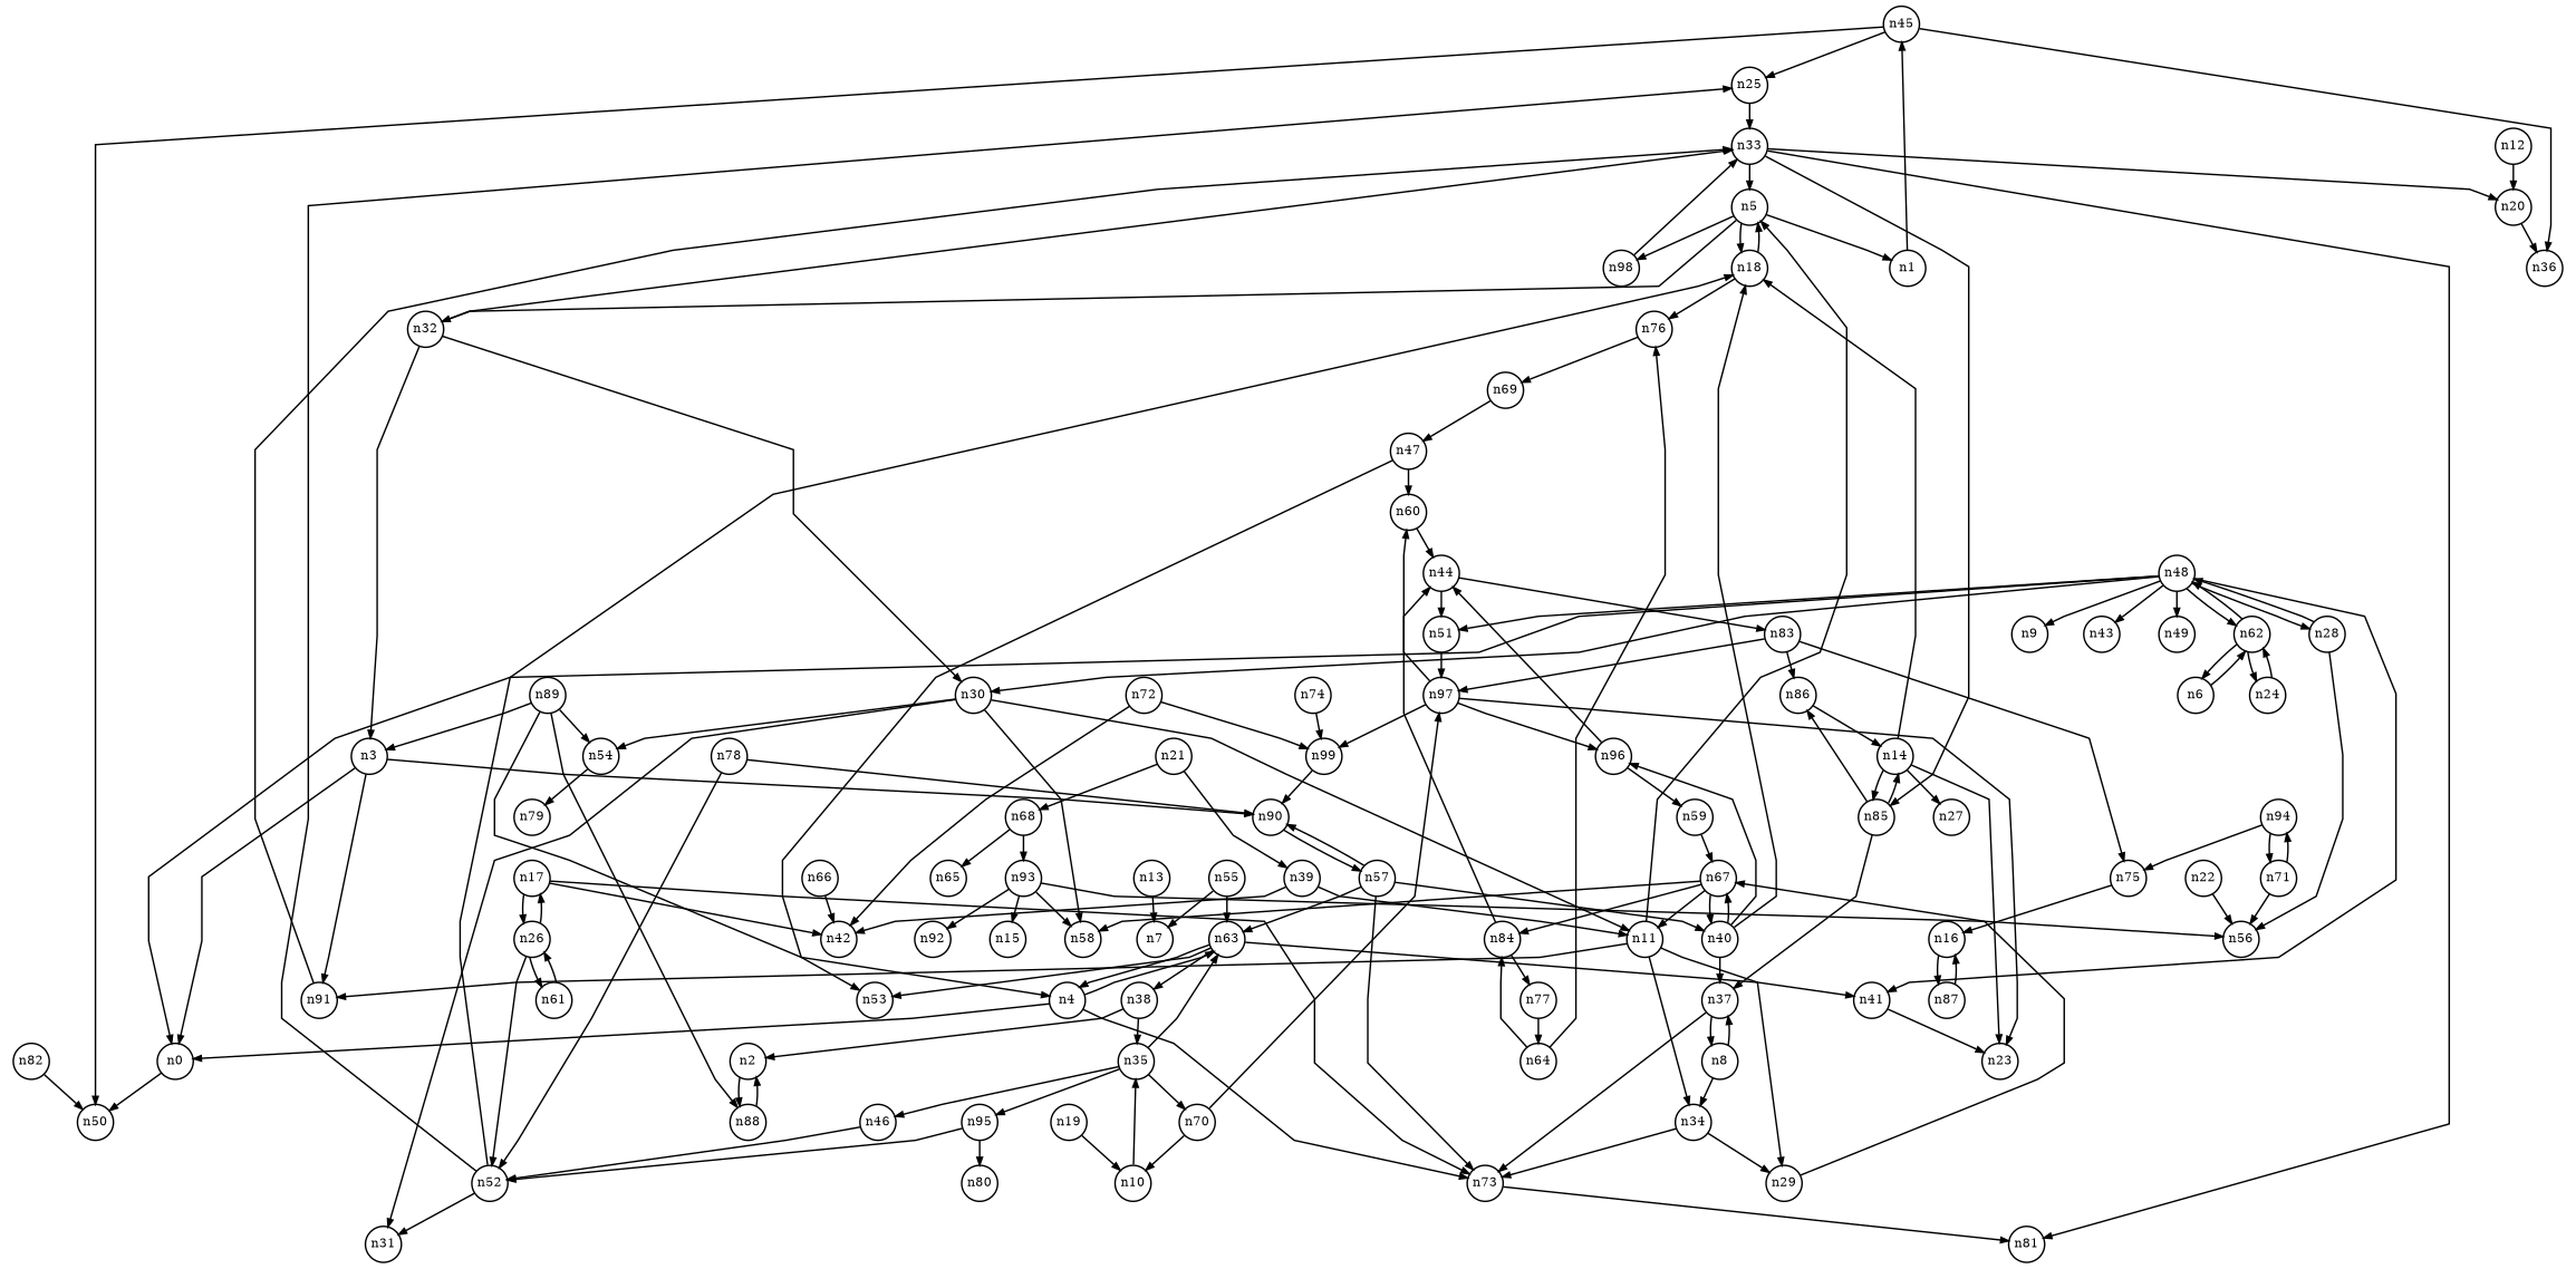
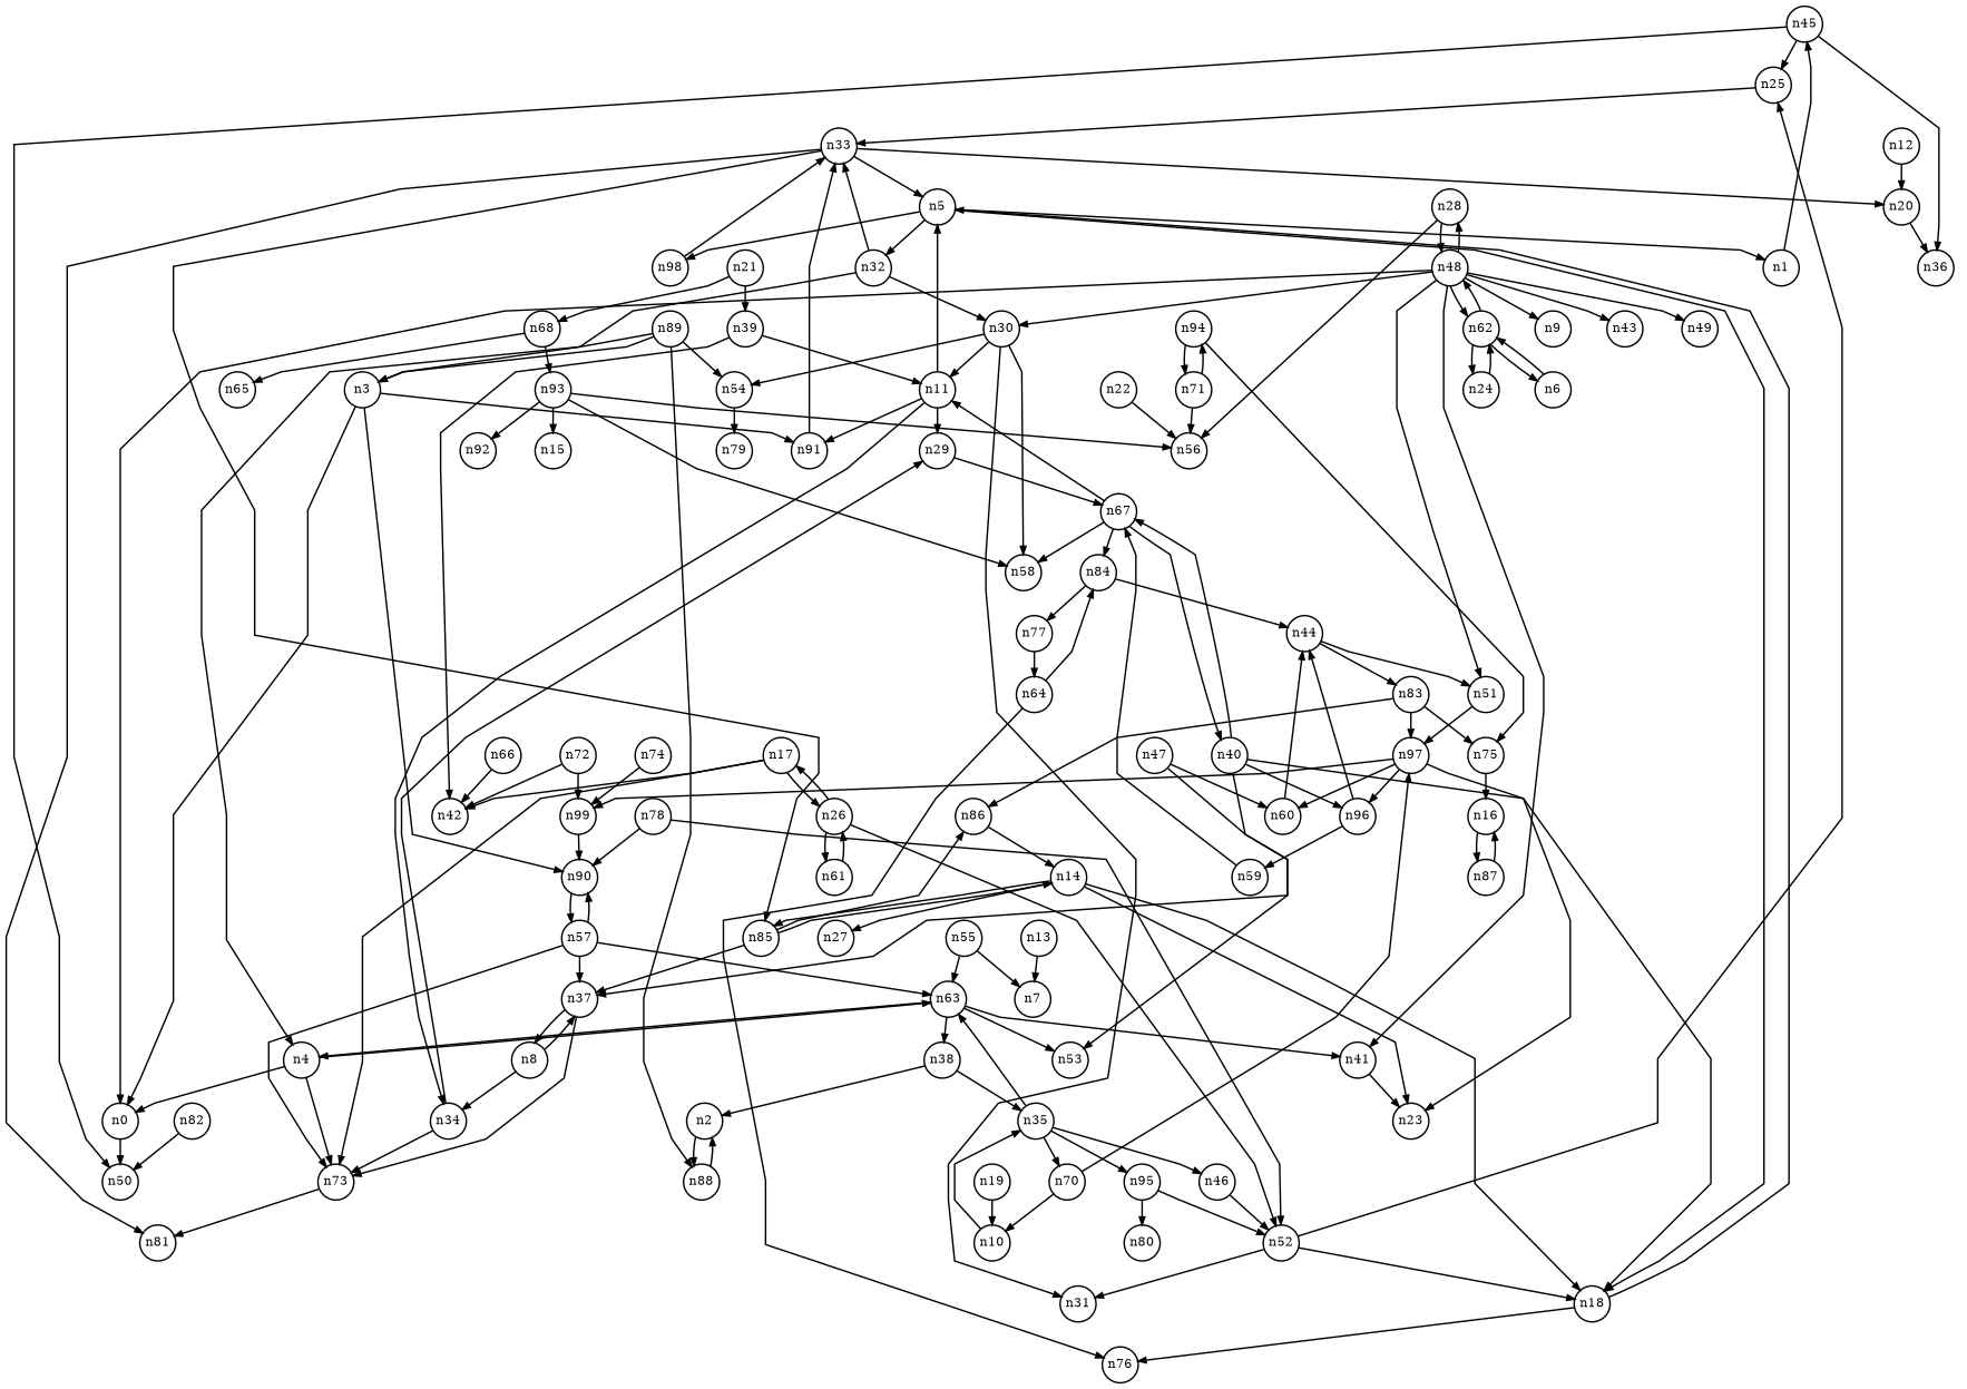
  digraph {
    fontsize=8
    nodesep=0.22
    nodesize=0.32
    ranksep=0.22
    splines=polyline
    node [fixedsize=shape fontsize=8 shape=circle]
    edge [arrowsize=0.5]
    n0 [width=0.32]
    n50 [width=0.32]
    n45 [width=0.32]
    n25 [width=0.32]
    n36 [width=0.32]
    n33 [width=0.32]
    n81 [width=0.32]
    n5 [width=0.32]
    n20 [width=0.32]
    n85 [width=0.32]
    n1 [width=0.32]
    n88 [width=0.32]
    n2 [width=0.32]
    n3 [width=0.32]
    n90 [width=0.32]
    n91 [width=0.32]
    n57 [width=0.32]
    n73 [width=0.32]
    n63 [width=0.32]
    n37 [width=0.32]
    n4 [width=0.32]
    n38 [width=0.32]
    n41 [width=0.32]
    n53 [width=0.32]
    n8 [width=0.32]
    n18 [width=0.32]
    n32 [width=0.32]
    n98 [width=0.32]
    n14 [width=0.32]
    n86 [width=0.32]
    n35 [width=0.32]
    n23 [width=0.32]
    n76 [width=0.32]
    n30 [width=0.32]
-   n69 [width=0.32]
    n11 [width=0.32]
    n31 [width=0.32]
    n54 [width=0.32]
    n58 [width=0.32]
    n47 [width=0.32]
    n34 [width=0.32]
    n29 [width=0.32]
    n79 [width=0.32]
    n67 [width=0.32]
    n40 [width=0.32]
    n84 [width=0.32]
    n96 [width=0.32]
    n44 [width=0.32]
    n77 [width=0.32]
    n39 [width=0.32]
    n42 [width=0.32]
    n12 [width=0.32]
    n13 [width=0.32]
    n7 [width=0.32]
    n27 [width=0.32]
    n17 [width=0.32]
    n26 [width=0.32]
    n52 [width=0.32]
    n61 [width=0.32]
    n60 [width=0.32]
    n10 [width=0.32]
    n46 [width=0.32]
    n70 [width=0.32]
    n95 [width=0.32]
    n97 [width=0.32]
    n80 [width=0.32]
    n19 [width=0.32]
    n21 [width=0.32]
    n68 [width=0.32]
    n22 [width=0.32]
    n56 [width=0.32]
    n28 [width=0.32]
    n48 [width=0.32]
    n51 [width=0.32]
    n9 [width=0.32]
    n43 [width=0.32]
    n49 [width=0.32]
    n62 [width=0.32]
    n6 [width=0.32]
    n24 [width=0.32]
    n99 [width=0.32]
    n59 [width=0.32]
    n83 [width=0.32]
    n75 [width=0.32]
    n16 [width=0.32]
    n55 [width=0.32]
    n64 [width=0.32]
    n66 [width=0.32]
    n65 [width=0.32]
    n93 [width=0.32]
    n15 [width=0.32]
    n92 [width=0.32]
    n71 [width=0.32]
    n94 [width=0.32]
    n72 [width=0.32]
    n74 [width=0.32]
    n87 [width=0.32]
    n78 [width=0.32]
    n82 [width=0.32]
    n89 [width=0.32]
    n0 -> n50
    n45 -> n50
    n45 -> n25
    n45 -> n36
    n25 -> n33
    n33 -> n81
    n33 -> n5
    n33 -> n20
    n33 -> n85
    n5 -> n1
    n5 -> n18
    n5 -> n32
    n5 -> n98
    n20 -> n36
    n85 -> n37
    n85 -> n14
    n85 -> n86
    n1 -> n45
    n88 -> n2
    n2 -> n88
    n3 -> n0
    n3 -> n90
    n3 -> n91
    n90 -> n57
    n91 -> n33
    n57 -> n90
    n57 -> n73
    n57 -> n63
-   n57 -> n40
+   n57 -> n37
    n73 -> n81
    n63 -> n4
    n63 -> n38
    n63 -> n41
    n63 -> n53
    n37 -> n73
    n37 -> n8
    n4 -> n0
    n4 -> n73
    n4 -> n63
    n38 -> n2
    n38 -> n35
    n41 -> n23
    n8 -> n37
    n8 -> n34
    n18 -> n5
    n18 -> n76
    n32 -> n33
    n32 -> n3
    n32 -> n30
    n98 -> n33
    n14 -> n85
    n14 -> n18
    n14 -> n23
    n14 -> n27
    n86 -> n14
    n35 -> n63
    n35 -> n46
    n35 -> n70
    n35 -> n95
-   n76 -> n69
    n30 -> n11
    n30 -> n31
    n30 -> n54
    n30 -> n58
-   n69 -> n47
    n11 -> n5
    n11 -> n91
    n11 -> n34
    n11 -> n29
    n54 -> n79
    n47 -> n53
    n47 -> n60
    n34 -> n73
    n34 -> n29
    n29 -> n67
    n67 -> n11
    n67 -> n58
    n67 -> n40
    n67 -> n84
    n40 -> n37
    n40 -> n18
    n40 -> n67
    n40 -> n96
    n84 -> n44
    n84 -> n77
    n96 -> n44
    n96 -> n59
    n44 -> n51
    n44 -> n83
    n77 -> n64
    n39 -> n11
    n39 -> n42
    n12 -> n20
    n13 -> n7
    n17 -> n73
    n17 -> n42
    n17 -> n26
    n26 -> n17
    n26 -> n52
    n26 -> n61
    n52 -> n25
    n52 -> n18
    n52 -> n31
    n61 -> n26
    n60 -> n44
    n10 -> n35
    n46 -> n52
    n70 -> n10
    n70 -> n97
    n95 -> n52
    n95 -> n80
    n97 -> n23
    n97 -> n96
    n97 -> n60
    n97 -> n99
    n19 -> n10
    n21 -> n39
    n21 -> n68
    n68 -> n65
    n68 -> n93
    n22 -> n56
    n28 -> n56
    n28 -> n48
    n48 -> n0
    n48 -> n41
    n48 -> n30
    n48 -> n28
    n48 -> n51
    n48 -> n9
    n48 -> n43
    n48 -> n49
    n48 -> n62
    n51 -> n97
    n62 -> n48
    n62 -> n6
    n62 -> n24
    n6 -> n62
    n24 -> n62
    n99 -> n90
    n59 -> n67
    n83 -> n86
    n83 -> n97
    n83 -> n75
    n75 -> n16
    n16 -> n87
    n55 -> n63
    n55 -> n7
    n64 -> n76
    n64 -> n84
    n66 -> n42
    n93 -> n58
    n93 -> n56
    n93 -> n15
    n93 -> n92
    n71 -> n56
    n71 -> n94
    n94 -> n75
    n94 -> n71
    n72 -> n42
    n72 -> n99
    n74 -> n99
    n87 -> n16
    n78 -> n90
    n78 -> n52
    n82 -> n50
    n89 -> n88
    n89 -> n3
    n89 -> n4
    n89 -> n54
  }
